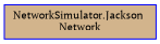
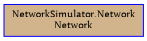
  digraph {
    rankdir=LR
    fontname="PT Serif"
-   n1 [color=blue fillcolor=tan fontname="PT Serif" fontsize=10 height=0.2 label="NetworkSimulator.Jackson\lNetwork" shape=record style=filled width=0.4]
+   n1 [color=blue fillcolor=tan fontname="PT Serif" fontsize=10 height=0.2 label="NetworkSimulator.Network\lNetwork" shape=record style=filled width=0.4]
  }
